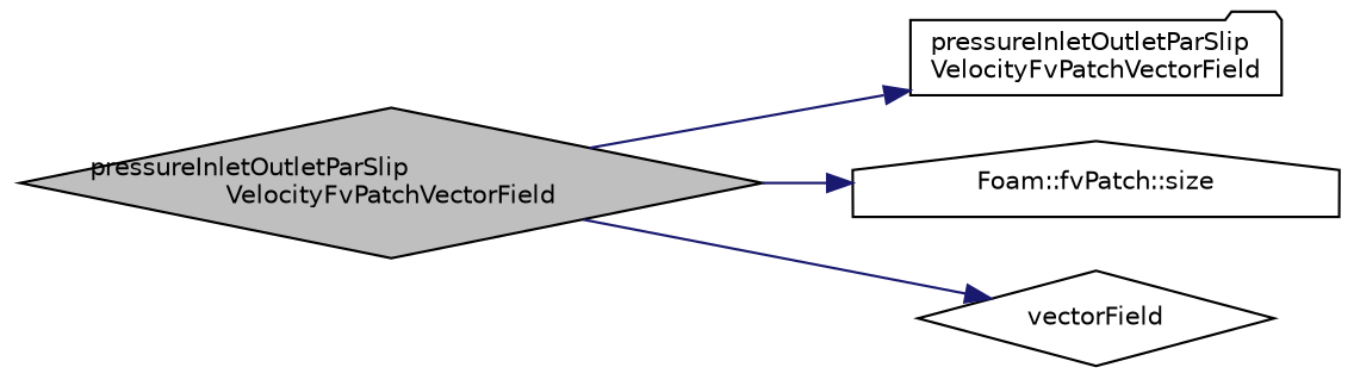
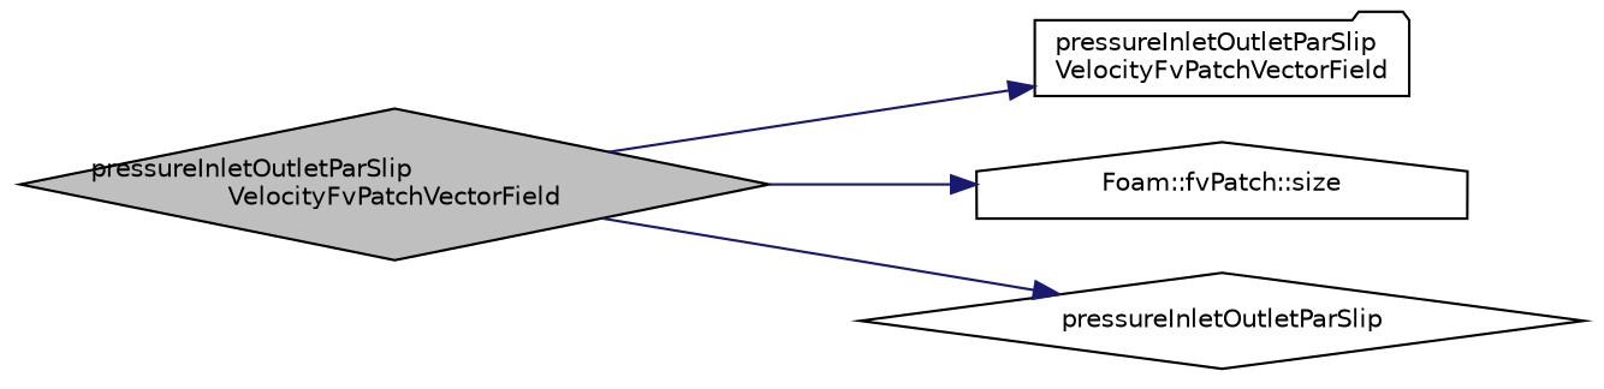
  digraph {
    rankdir=LR
    node [color=black fontname=Helvetica fontsize=10 shape=diamond]
    edge [color=midnightblue fontname=Helvetica fontsize=10 labelfontname=Helvetica labelfontsize=10 style=solid]
    n1 [fillcolor=grey75 fontcolor=black height=0.2 label="pressureInletOutletParSlip\lVelocityFvPatchVectorField" style=filled width=0.4]
    n2 [height=0.2 label="pressureInletOutletParSlip\lVelocityFvPatchVectorField" shape=folder width=0.4]
    n3 [height=0.2 label="Foam::fvPatch::size" shape=house width=0.4]
-   n4 [height=0.2 label=vectorField width=0.4]
+   n4 [height=0.2 label=pressureInletOutletParSlip width=0.4]
    n1 -> n2
    n1 -> n3
    n1 -> n4
  }
